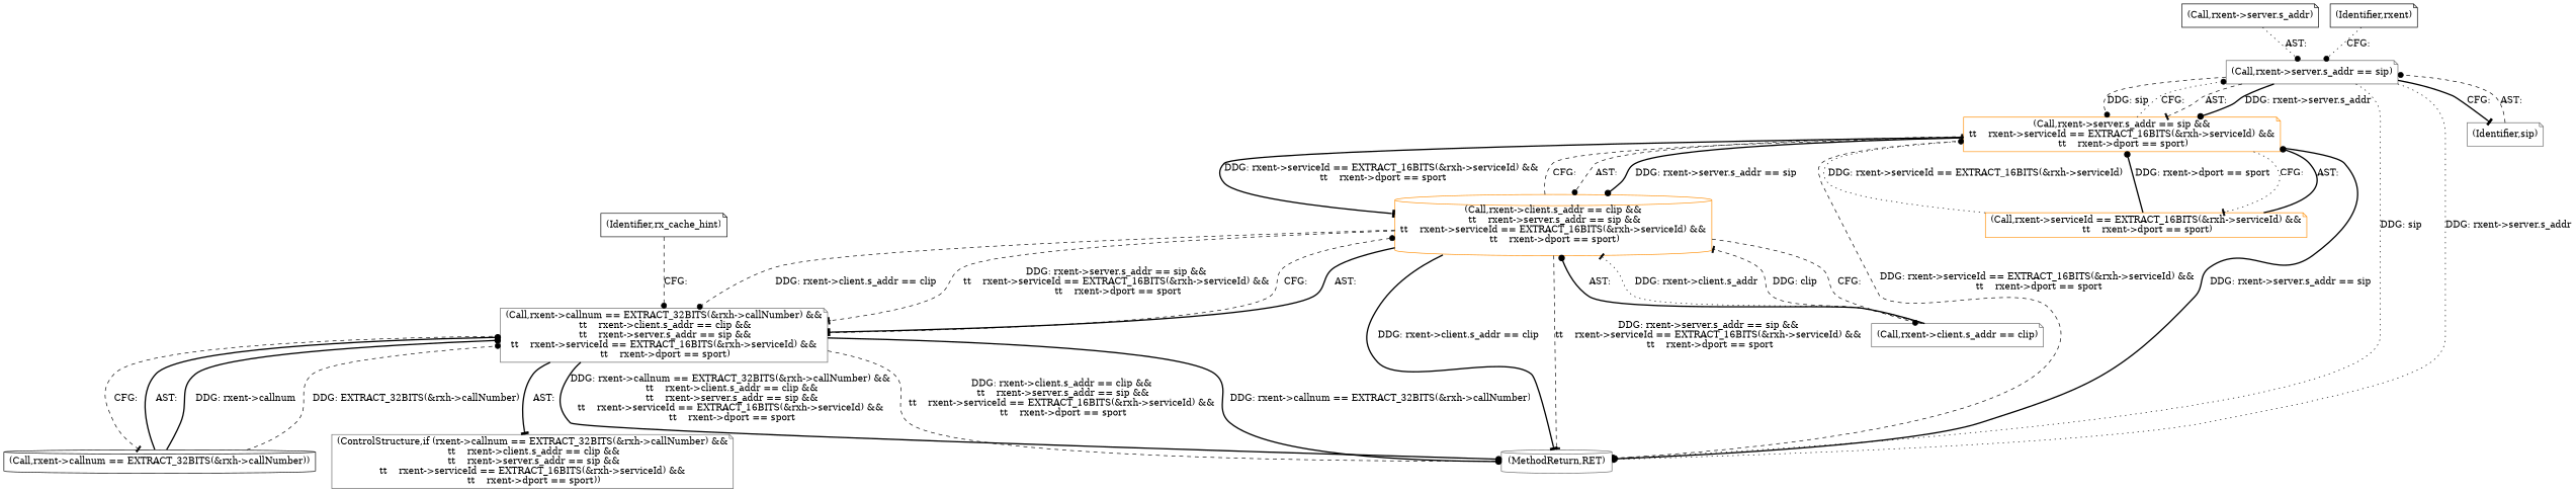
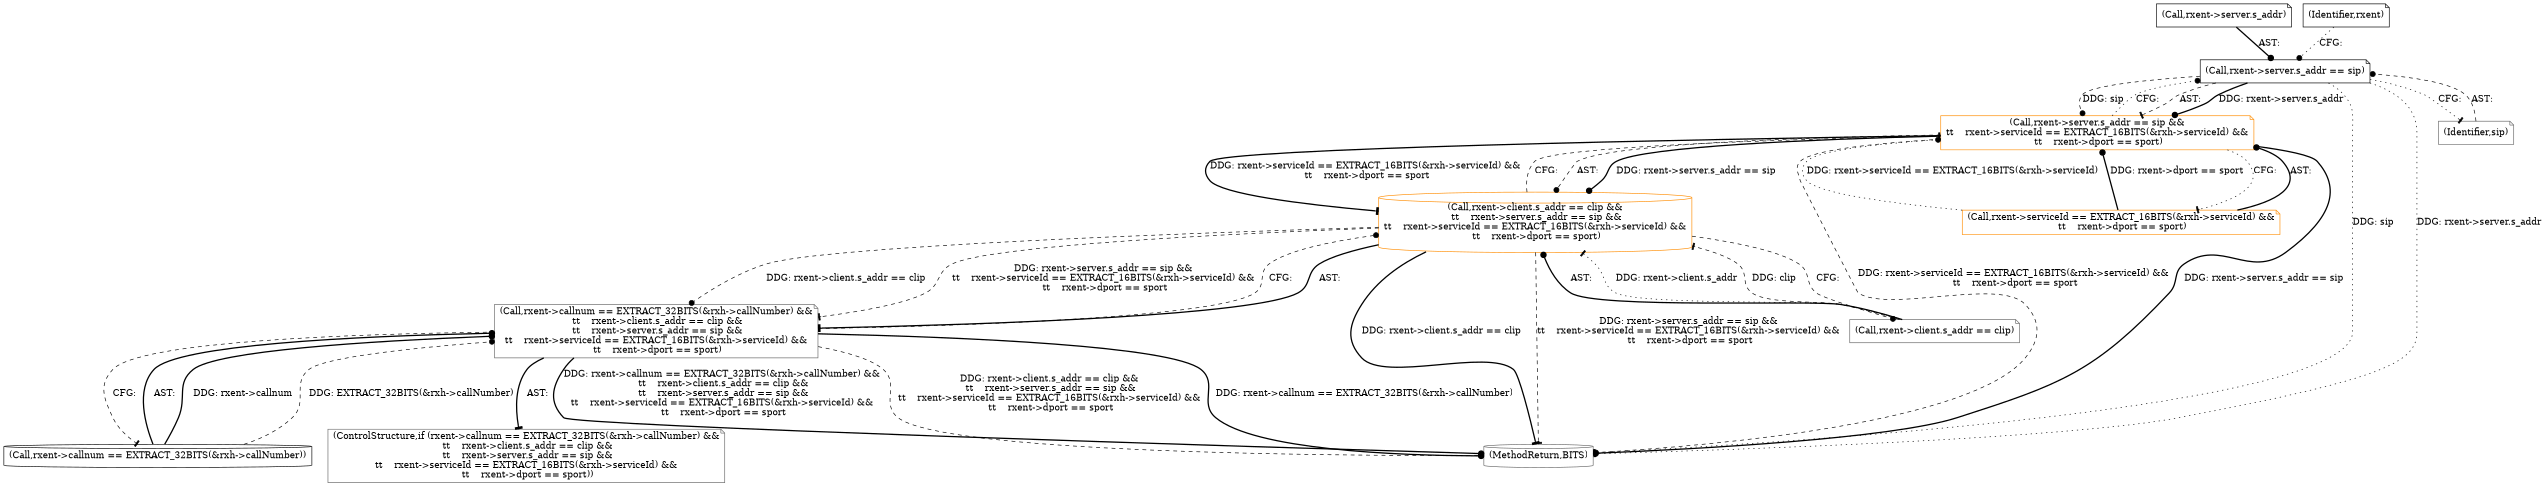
  digraph {
    node [color=black shape=note]
    edge [arrowhead=dot style=dashed]
-   n1 [color=gray40 label="(Call,rxent->server.s_addr == sip)"]
+   n1 [label="(Call,rxent->server.s_addr == sip)"]
    n2 [color=darkorange label="(Call,rxent->server.s_addr == sip &&\n\t\t    rxent->serviceId == EXTRACT_16BITS(&rxh->serviceId) &&\n \t\t    rxent->dport == sport)"]
-   n3 [color=gray40 label="(MethodReturn,RET)" shape=cylinder]
+   n3 [color=gray40 label="(MethodReturn,BITS)" shape=cylinder]
    n4 [color=gray40 label="(Identifier,sip)"]
    n5 [color=darkorange label="(Call,rxent->client.s_addr == clip &&\n \t\t    rxent->server.s_addr == sip &&\n\t\t    rxent->serviceId == EXTRACT_16BITS(&rxh->serviceId) &&\n \t\t    rxent->dport == sport)" shape=cylinder]
    n6 [color=darkorange label="(Call,rxent->serviceId == EXTRACT_16BITS(&rxh->serviceId) &&\n \t\t    rxent->dport == sport)"]
    n7 [color=gray40 label="(Call,rxent->callnum == EXTRACT_32BITS(&rxh->callNumber) &&\n \t\t    rxent->client.s_addr == clip &&\n \t\t    rxent->server.s_addr == sip &&\n\t\t    rxent->serviceId == EXTRACT_16BITS(&rxh->serviceId) &&\n \t\t    rxent->dport == sport)"]
    n8 [color=gray40 label="(Call,rxent->client.s_addr == clip)"]
    n9 [label="(Call,rxent->callnum == EXTRACT_32BITS(&rxh->callNumber))" shape=cylinder]
    n10 [color=gray40 label="(ControlStructure,if (rxent->callnum == EXTRACT_32BITS(&rxh->callNumber) &&\n \t\t    rxent->client.s_addr == clip &&\n \t\t    rxent->server.s_addr == sip &&\n\t\t    rxent->serviceId == EXTRACT_16BITS(&rxh->serviceId) &&\n \t\t    rxent->dport == sport))"]
    n11 [label="(Call,rxent->server.s_addr)"]
    n12 [label="(Identifier,rxent)"]
-   n13 [label="(Identifier,rx_cache_hint)"]
    n1 -> n2 [arrowhead=tee label="AST: "]
    n1 -> n2 [label="DDG: rxent->server.s_addr" style=bold]
    n1 -> n2 [label="DDG: sip"]
    n1 -> n3 [arrowhead=tee label="DDG: sip" style=dotted]
    n1 -> n3 [label="DDG: rxent->server.s_addr" style=dotted]
-   n1 -> n4 [arrowhead=tee label="CFG: " style=bold]
+   n1 -> n4 [arrowhead=tee label="CFG: " style=dotted]
    n2 -> n1 [label="CFG: " style=dotted]
    n2 -> n3 [label="DDG: rxent->serviceId == EXTRACT_16BITS(&rxh->serviceId) &&\n \t\t    rxent->dport == sport"]
    n2 -> n3 [arrowhead=tee label="DDG: rxent->server.s_addr == sip" style=bold]
    n2 -> n5 [label="AST: "]
    n2 -> n5 [label="DDG: rxent->server.s_addr == sip" style=bold]
    n2 -> n5 [arrowhead=tee label="DDG: rxent->serviceId == EXTRACT_16BITS(&rxh->serviceId) &&\n \t\t    rxent->dport == sport" style=bold]
    n2 -> n6 [arrowhead=tee label="CFG: " style=dotted]
    n4 -> n1 [label="AST: "]
    n5 -> n2 [arrowhead=tee label="CFG: "]
    n5 -> n3 [arrowhead=tee label="DDG: rxent->client.s_addr == clip" style=bold]
    n5 -> n3 [arrowhead=tee label="DDG: rxent->server.s_addr == sip &&\n\t\t    rxent->serviceId == EXTRACT_16BITS(&rxh->serviceId) &&\n \t\t    rxent->dport == sport"]
    n5 -> n7 [arrowhead=tee label="AST: " style=bold]
    n5 -> n7 [label="DDG: rxent->client.s_addr == clip"]
    n5 -> n7 [arrowhead=tee label="DDG: rxent->server.s_addr == sip &&\n\t\t    rxent->serviceId == EXTRACT_16BITS(&rxh->serviceId) &&\n \t\t    rxent->dport == sport"]
    n5 -> n8 [label="CFG: "]
    n6 -> n2 [label="AST: " style=bold]
    n6 -> n2 [label="DDG: rxent->serviceId == EXTRACT_16BITS(&rxh->serviceId)" style=dotted]
    n6 -> n2 [label="DDG: rxent->dport == sport" style=bold]
    n7 -> n3 [label="DDG: rxent->client.s_addr == clip &&\n \t\t    rxent->server.s_addr == sip &&\n\t\t    rxent->serviceId == EXTRACT_16BITS(&rxh->serviceId) &&\n \t\t    rxent->dport == sport"]
    n7 -> n3 [label="DDG: rxent->callnum == EXTRACT_32BITS(&rxh->callNumber)" style=bold]
    n7 -> n3 [label="DDG: rxent->callnum == EXTRACT_32BITS(&rxh->callNumber) &&\n \t\t    rxent->client.s_addr == clip &&\n \t\t    rxent->server.s_addr == sip &&\n\t\t    rxent->serviceId == EXTRACT_16BITS(&rxh->serviceId) &&\n \t\t    rxent->dport == sport" style=bold]
    n7 -> n5 [label="CFG: "]
    n7 -> n9 [arrowhead=tee label="CFG: "]
    n7 -> n10 [arrowhead=tee label="AST: " style=bold]
    n8 -> n5 [label="AST: " style=bold]
    n8 -> n5 [arrowhead=tee label="DDG: rxent->client.s_addr" style=dotted]
    n8 -> n5 [arrowhead=tee label="DDG: clip"]
    n9 -> n7 [label="AST: " style=bold]
    n9 -> n7 [label="DDG: rxent->callnum" style=bold]
    n9 -> n7 [label="DDG: EXTRACT_32BITS(&rxh->callNumber)"]
-   n11 -> n1 [label="AST: " style=dotted]
+   n11 -> n1 [label="AST: " style=bold]
    n12 -> n1 [label="CFG: " style=dotted]
-   n13 -> n7 [label="CFG: "]
  }
